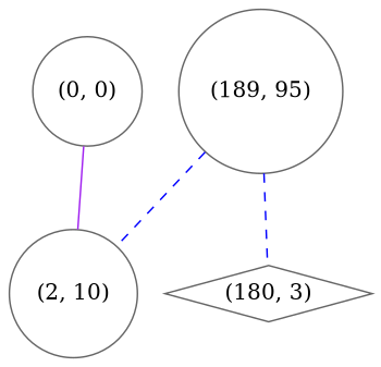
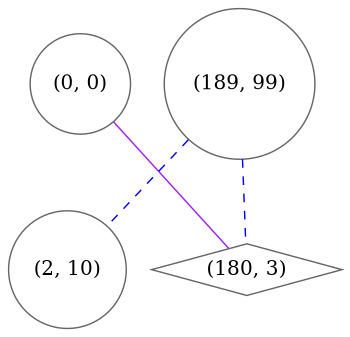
  graph {
    node [color=gray40 shape=circle]
    edge [color=blue style=dashed weight=1]
    "(0, 0)"
    "(2, 10)"
-   "(189, 99)" [label="(189, 95)"]
+   "(189, 99)"
    "(180, 3)" [shape=diamond]
-   "(0, 0)" -- "(2, 10)" [color=purple style=solid weight=4]
+   "(0, 0)" -- "(180, 3)" [color=purple style=solid weight=4]
    "(189, 99)" -- "(2, 10)"
    "(189, 99)" -- "(180, 3)"
  }
